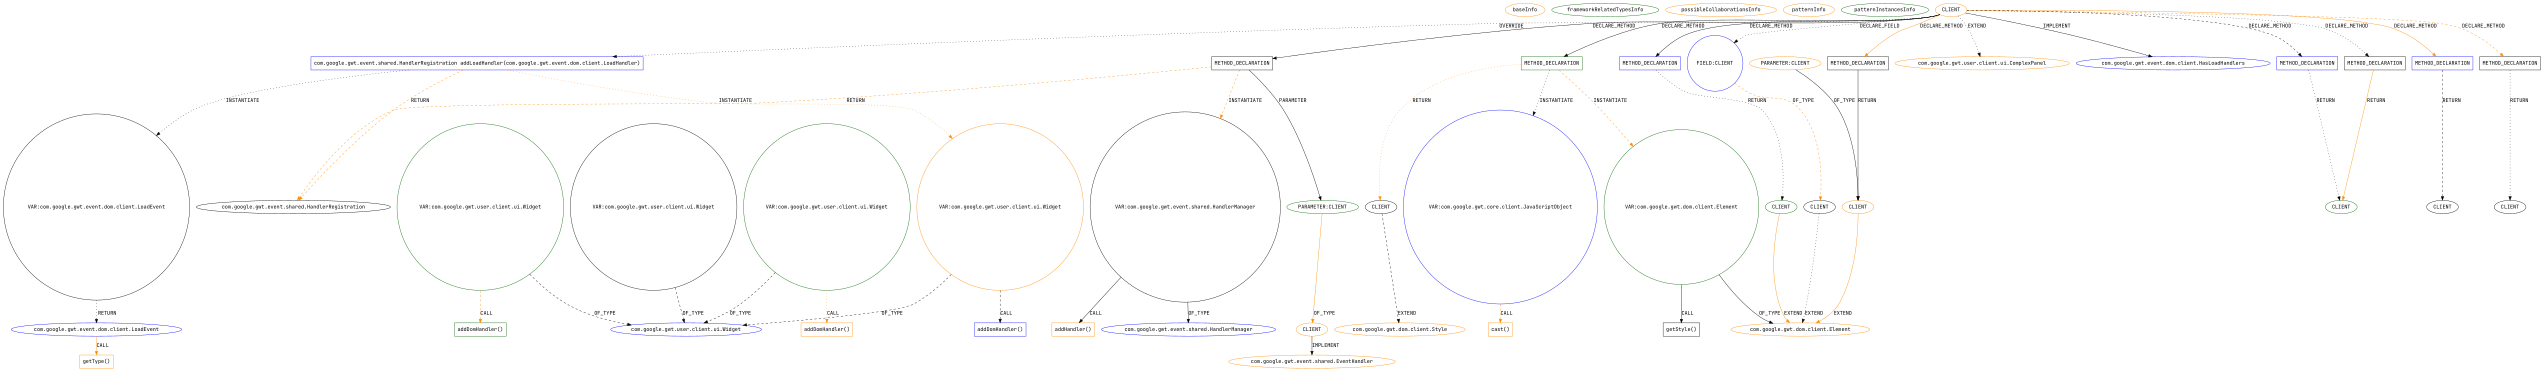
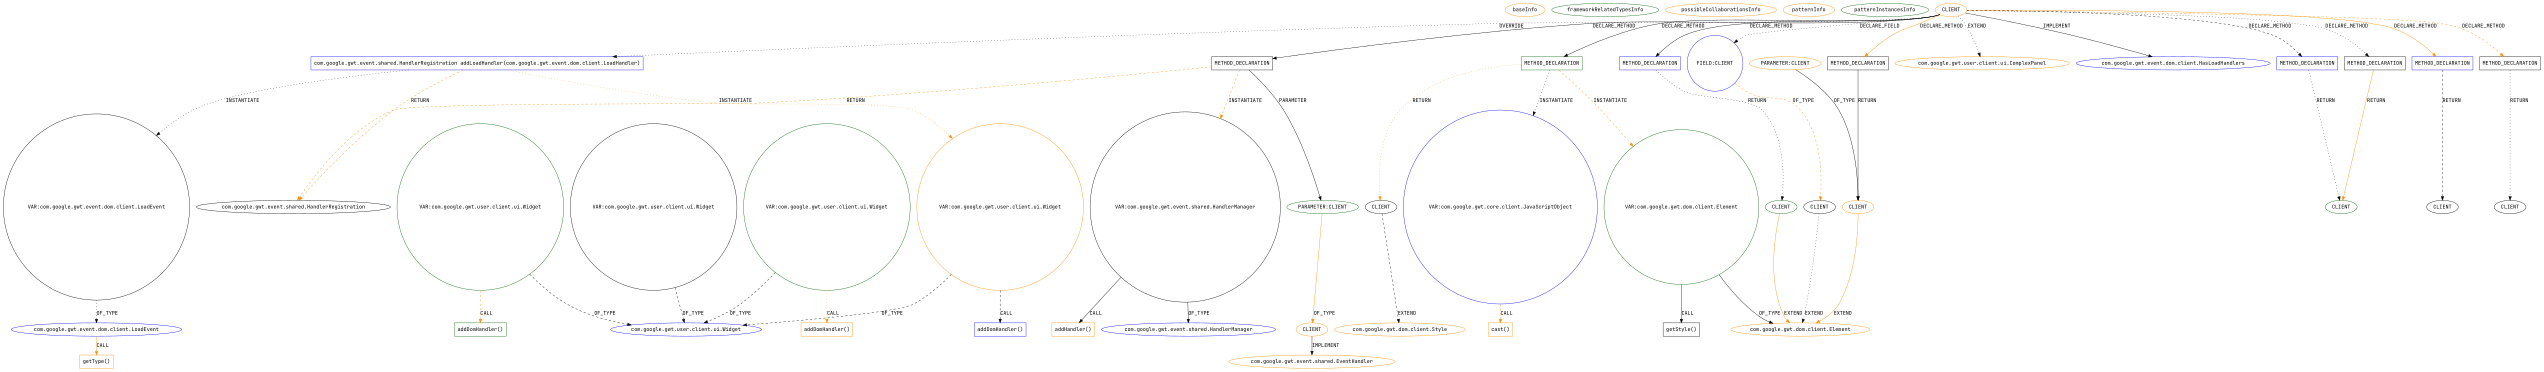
  digraph {
    fontname="JetBrains Mono"
    node [color=darkorange fontname="JetBrains Mono" isFrameworkType=false vertexType=VARIABLE_EXPRESION]
    edge [color=black fontname="JetBrains Mono" style=solid]
    baseInfo [category=pattern graphId=708 isAnonymous=false possibleRelation=true isFrameworkType="" vertexType=""]
    frameworkRelatedTypesInfo [0="com.google.gwt.user.client.ui.ComplexPanel" 1="com.google.gwt.event.dom.client.HasLoadHandlers" color=darkgreen isFrameworkType="" vertexType=""]
    possibleCollaborationsInfo [0="708~FIELD_TYPE_DECLARATION-~com.google.gwt.user.client.ui.ComplexPanel com.google.gwt.event.dom.client.HasLoadHandlers ~com.google.gwt.dom.client.Element ~false~false" 1="708~RETURN_TYPE_DECLARATION-CLIENT_METHOD_DECLARATION-PARAMETER_TYPE_DECLARATION-~com.google.gwt.user.client.ui.ComplexPanel com.google.gwt.event.dom.client.HasLoadHandlers ~com.google.gwt.dom.client.Element ~false~false" 2="708~RETURN_TYPE_DECLARATION-CLIENT_METHOD_DECLARATION-~com.google.gwt.user.client.ui.ComplexPanel com.google.gwt.event.dom.client.HasLoadHandlers ~com.google.gwt.dom.client.Element ~false~false" 3="708~RETURN_TYPE_DECLARATION-CLIENT_METHOD_DECLARATION-~com.google.gwt.user.client.ui.ComplexPanel com.google.gwt.event.dom.client.HasLoadHandlers ~com.google.gwt.dom.client.Style ~false~false" 4="708~PARAMETER_TYPE_DECLARATION-CLIENT_METHOD_DECLARATION-~com.google.gwt.user.client.ui.ComplexPanel com.google.gwt.event.dom.client.HasLoadHandlers ~com.google.gwt.event.shared.EventHandler ~false~false" isFrameworkType="" vertexType=""]
    patternInfo [frequency=3.0 patternRootClient=0 isFrameworkType="" vertexType=""]
    patternInstancesInfo [0="mguiral-GwtSvgLib~/mguiral-GwtSvgLib/GwtSvgLib-master/src/gwt/html5/svg/client/user/ui/SVGGraphicalWidget.java~SVGGraphicalWidget~3974" 1="mguiral-GwtSvgLib~/mguiral-GwtSvgLib/GwtSvgLib-master/src/gwt/html5/svg/client/user/ui/SVGWidget.java~SVGWidget~3992" 2="mguiral-GwtSvgLib~/mguiral-GwtSvgLib/GwtSvgLib-master/src/gwt/html5/svg/client/user/ui/SVGSwitchWidget.java~SVGSwitchWidget~4001" color=darkgreen isFrameworkType="" vertexType=""]
    n6 [color=blue label="com.google.gwt.event.dom.client.LoadEvent" vertexType=FRAMEWORK_CLASS_TYPE]
    n7 [label="getType()" shape=box vertexType=INSIDE_CALL]
    n8 [color=black label="VAR:com.google.gwt.event.dom.client.LoadEvent" shape=circle]
    n9 [color=blue label="com.google.gwt.event.shared.HandlerRegistration addLoadHandler(com.google.gwt.event.dom.client.LoadHandler)" shape=box vertexType=OVERRIDING_METHOD_DECLARATION]
    n10 [label="VAR:com.google.gwt.user.client.ui.Widget" shape=circle]
    n11 [color=black label="com.google.gwt.event.shared.HandlerRegistration" vertexType=FRAMEWORK_INTERFACE_TYPE]
    n12 [color=blue label="com.google.gwt.user.client.ui.Widget" vertexType=FRAMEWORK_CLASS_TYPE]
    n13 [color=blue label="addDomHandler()" shape=box vertexType=INSIDE_CALL]
    n14 [label=CLIENT vertexType=ROOT_CLIENT_CLASS_DECLARATION]
    n15 [color=blue label="FIELD:CLIENT" shape=circle vertexType=FIELD_DECLARATION]
    n16 [label="com.google.gwt.user.client.ui.ComplexPanel" vertexType=FRAMEWORK_CLASS_TYPE]
    n17 [color=blue label="com.google.gwt.event.dom.client.HasLoadHandlers" vertexType=FRAMEWORK_INTERFACE_TYPE]
    n18 [color=black label=METHOD_DECLARATION shape=box vertexType=CLIENT_METHOD_DECLARATION]
    n19 [color=blue label=METHOD_DECLARATION shape=box vertexType=CLIENT_METHOD_DECLARATION]
    n20 [color=darkgreen label=METHOD_DECLARATION shape=box vertexType=CLIENT_METHOD_DECLARATION]
    n21 [color=black label=METHOD_DECLARATION shape=box vertexType=CLIENT_METHOD_DECLARATION]
    n22 [color=black label=METHOD_DECLARATION shape=box vertexType=CLIENT_METHOD_DECLARATION]
    n23 [color=black label=METHOD_DECLARATION shape=box vertexType=CLIENT_METHOD_DECLARATION]
    n24 [color=blue label=METHOD_DECLARATION shape=box vertexType=CLIENT_METHOD_DECLARATION]
    n25 [color=blue label=METHOD_DECLARATION shape=box vertexType=CLIENT_METHOD_DECLARATION]
    n26 [color=black label=CLIENT vertexType=REFERENCE_CLIENT_CLASS_DECLARATION]
    n27 [color=darkgreen label=CLIENT vertexType=REFERENCE_CLIENT_CLASS_DECLARATION]
    n28 [color=black label=CLIENT vertexType=REFERENCE_CLIENT_CLASS_DECLARATION]
    n29 [color=darkgreen label="VAR:com.google.gwt.dom.client.Element" shape=circle]
    n30 [color=blue label="VAR:com.google.gwt.core.client.JavaScriptObject" shape=circle]
    n31 [color=black label=CLIENT vertexType=REFERENCE_CLIENT_CLASS_DECLARATION]
    n32 [color=darkgreen label="PARAMETER:CLIENT" vertexType=PARAMETER_DECLARATION]
    n33 [color=black label="VAR:com.google.gwt.event.shared.HandlerManager" shape=circle]
    n34 [color=black label=CLIENT vertexType=REFERENCE_CLIENT_CLASS_DECLARATION]
    n35 [label=CLIENT vertexType=REFERENCE_CLIENT_CLASS_DECLARATION]
    n36 [color=darkgreen label=CLIENT vertexType=REFERENCE_CLIENT_CLASS_DECLARATION]
    n37 [label="com.google.gwt.dom.client.Element" vertexType=FRAMEWORK_CLASS_TYPE]
    n38 [color=darkgreen label="VAR:com.google.gwt.user.client.ui.Widget" shape=circle]
    n39 [color=darkgreen label="addDomHandler()" shape=box vertexType=INSIDE_CALL]
    n40 [color=black label="VAR:com.google.gwt.user.client.ui.Widget" shape=circle]
    n41 [color=darkgreen label="VAR:com.google.gwt.user.client.ui.Widget" shape=circle]
    n42 [label="addDomHandler()" shape=box vertexType=INSIDE_CALL]
    n43 [label="PARAMETER:CLIENT" vertexType=PARAMETER_DECLARATION]
    n44 [color=black label="getStyle()" shape=box vertexType=INSIDE_CALL]
    n45 [label="cast()" shape=box vertexType=INSIDE_CALL]
    n46 [label="com.google.gwt.dom.client.Style" vertexType=FRAMEWORK_CLASS_TYPE]
    n47 [label=CLIENT vertexType=REFERENCE_CLIENT_CLASS_DECLARATION]
    n48 [label="addHandler()" shape=box vertexType=INSIDE_CALL]
    n49 [color=blue label="com.google.gwt.event.shared.HandlerManager" vertexType=FRAMEWORK_CLASS_TYPE]
    n50 [label="com.google.gwt.event.shared.EventHandler" vertexType=FRAMEWORK_INTERFACE_TYPE]
    n6 -> n7 [color=darkorange label=CALL]
-   n8 -> n6 [label=RETURN style=dotted]
+   n8 -> n6 [label=OF_TYPE style=dotted]
    n9 -> n8 [label=INSTANTIATE style=dotted]
    n9 -> n10 [color=darkorange label=INSTANTIATE style=dotted]
    n9 -> n11 [color=darkorange label=RETURN style=dashed]
    n10 -> n12 [label=OF_TYPE style=dashed]
    n10 -> n13 [label=CALL style=dashed]
    n14 -> n9 [label=OVERRIDE style=dotted]
    n14 -> n15 [label=DECLARE_FIELD style=dotted]
    n14 -> n16 [label=EXTEND style=dotted]
    n14 -> n17 [label=IMPLEMENT]
    n14 -> n18 [label=DECLARE_METHOD style=dotted]
    n14 -> n19 [color=darkorange label=DECLARE_METHOD]
    n14 -> n20 [label=DECLARE_METHOD]
    n14 -> n21 [label=DECLARE_METHOD]
    n14 -> n22 [color=darkorange label=DECLARE_METHOD style=dashed]
    n14 -> n23 [color=darkorange label=DECLARE_METHOD]
    n14 -> n24 [label=DECLARE_METHOD style=dashed]
    n14 -> n25 [label=DECLARE_METHOD]
    n15 -> n26 [color=darkorange label=OF_TYPE style=dashed]
    n18 -> n27 [color=darkorange label=RETURN]
    n19 -> n28 [label=RETURN style=dashed]
    n20 -> n29 [color=darkorange label=INSTANTIATE style=dashed]
    n20 -> n30 [label=INSTANTIATE style=dotted]
    n20 -> n31 [color=darkorange label=RETURN style=dotted]
    n21 -> n11 [color=darkorange label=RETURN style=dashed]
    n21 -> n32 [label=PARAMETER]
    n21 -> n33 [color=darkorange label=INSTANTIATE style=dashed]
    n22 -> n34 [label=RETURN style=dotted]
    n23 -> n35 [label=RETURN]
    n24 -> n27 [label=RETURN style=dotted]
    n25 -> n36 [label=RETURN style=dotted]
    n26 -> n37 [label=EXTEND style=dotted]
    n29 -> n37 [label=OF_TYPE]
    n29 -> n44 [label=CALL]
    n30 -> n45 [color=darkorange label=CALL style=dashed]
    n31 -> n46 [label=EXTEND style=dashed]
    n32 -> n47 [color=darkorange label=OF_TYPE]
    n33 -> n48 [label=CALL]
    n33 -> n49 [label=OF_TYPE]
    n35 -> n37 [color=darkorange label=EXTEND]
    n36 -> n37 [color=darkorange label=EXTEND]
    n38 -> n12 [label=OF_TYPE style=dashed]
    n38 -> n39 [color=darkorange label=CALL style=dashed]
    n40 -> n12 [label=OF_TYPE style=dashed]
    n41 -> n12 [label=OF_TYPE style=dashed]
    n41 -> n42 [color=darkorange label=CALL style=dotted]
    n43 -> n35 [label=OF_TYPE]
    n47 -> n50 [label=IMPLEMENT]
  }
